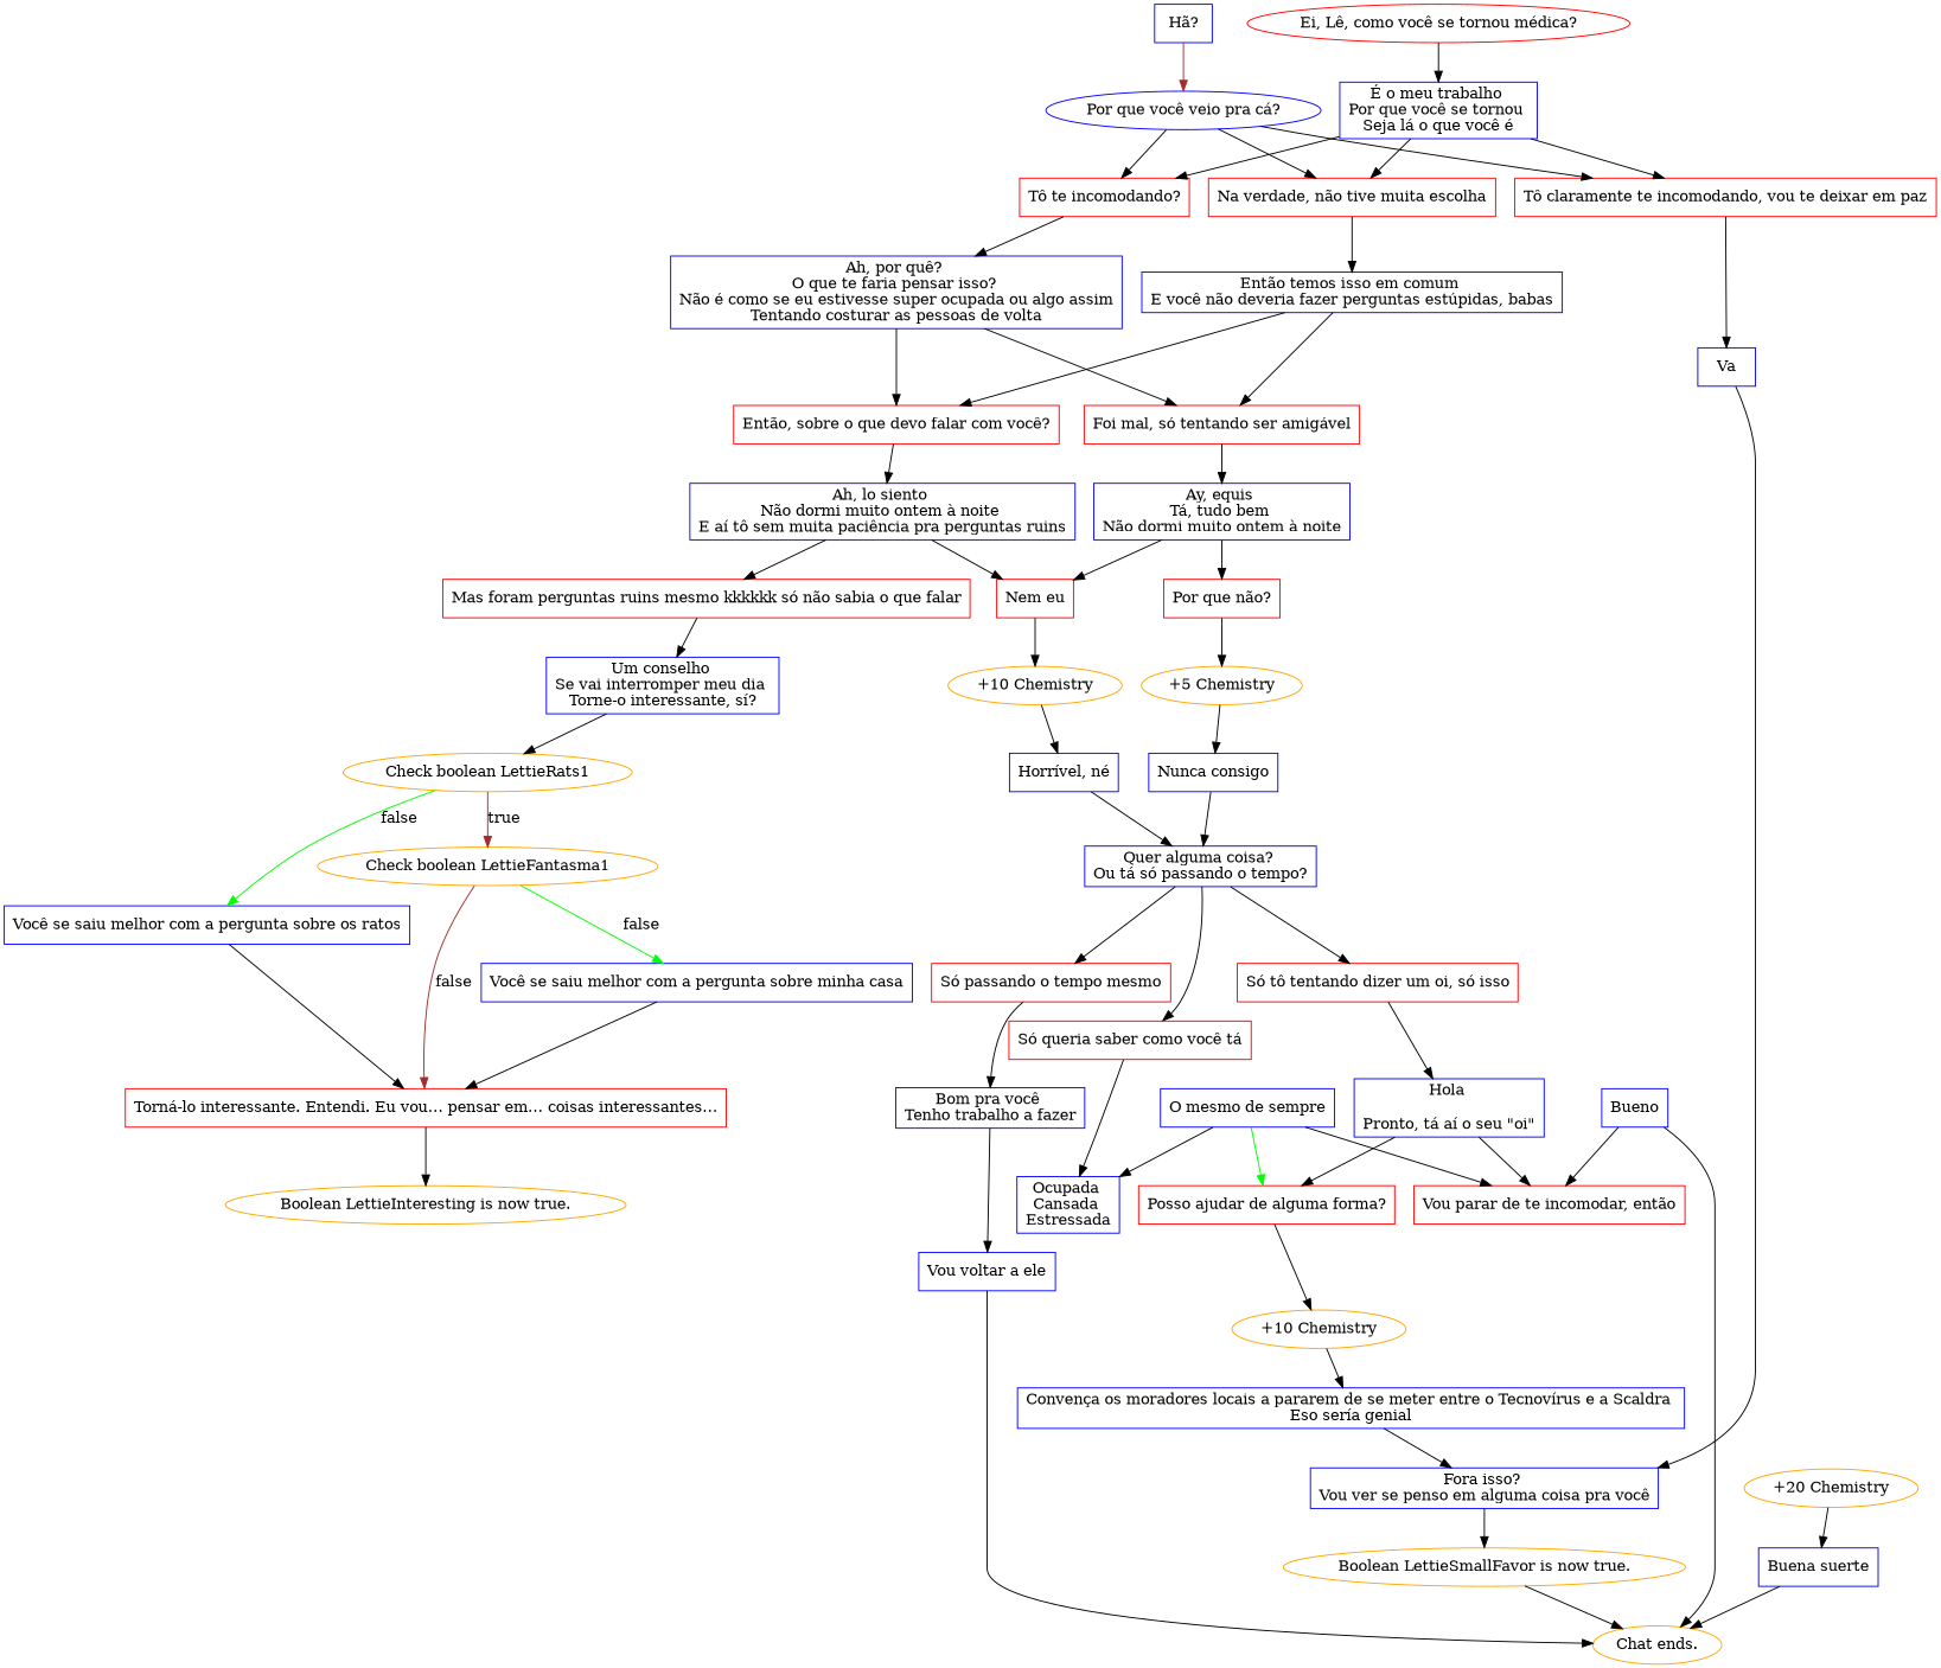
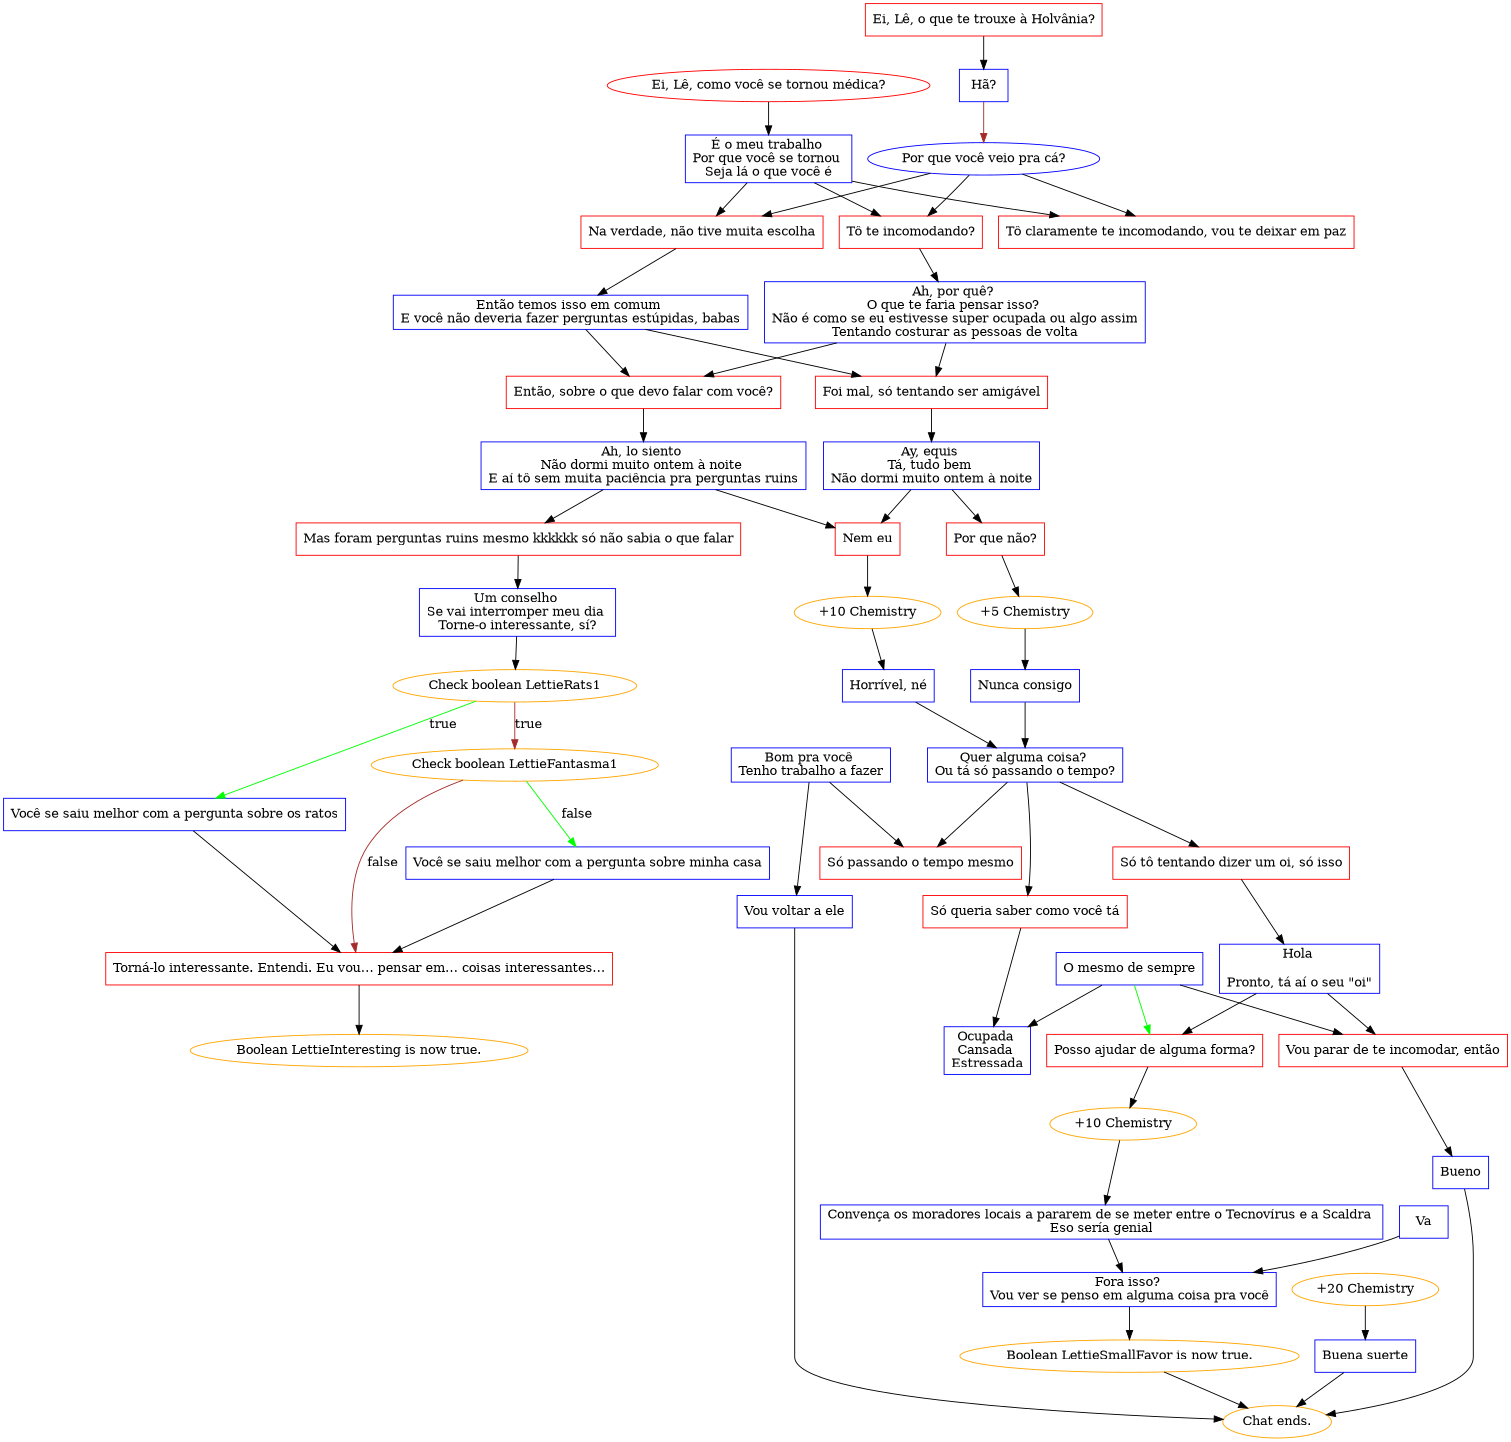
  digraph {
    node [color=blue shape=box]
    n1 [color=red label="Ei, Lê, como você se tornou médica?" shape=ellipse]
    n2 [label="É o meu trabalho \nPor que você se tornou \nSeja lá o que você é"]
+   n3 [color=red label="Ei, Lê, o que te trouxe à Holvânia?"]
    n4 [label="Hã?"]
    n5 [color=red label="Na verdade, não tive muita escolha"]
    n6 [color=red label="Tô te incomodando?"]
    n7 [color=red label="Tô claramente te incomodando, vou te deixar em paz"]
    n8 [label="Por que você veio pra cá?" shape=ellipse]
    n9 [label="Então temos isso em comum \nE você não deveria fazer perguntas estúpidas, babas"]
    n10 [label="Ah, por quê? \nO que te faria pensar isso? \nNão é como se eu estivesse super ocupada ou algo assim\nTentando costurar as pessoas de volta"]
    n11 [label=Va]
    n12 [color=red label="Então, sobre o que devo falar com você?"]
    n13 [color=red label="Foi mal, só tentando ser amigável"]
    n14 [label="Fora isso? \nVou ver se penso em alguma coisa pra você"]
    n15 [label="Ah, lo siento \nNão dormi muito ontem à noite \nE aí tô sem muita paciência pra perguntas ruins"]
    n16 [label="Ay, equis \nTá, tudo bem \nNão dormi muito ontem à noite"]
    "Chat ends." [color=orange shape=""]
    n18 [color=red label="Nem eu"]
    n19 [color=red label="Mas foram perguntas ruins mesmo kkkkkk só não sabia o que falar"]
    n20 [color=red label="Por que não?"]
    n21 [color=orange label="+10 Chemistry" shape=""]
    n22 [label="Um conselho \nSe vai interromper meu dia \nTorne-o interessante, sí?"]
    n23 [color=orange label="+5 Chemistry" shape=""]
    n24 [label="Horrível, né"]
    n25 [color=orange label="Check boolean LettieRats1" shape=""]
    n26 [label="Nunca consigo"]
    n27 [label="Quer alguma coisa? \nOu tá só passando o tempo?"]
    n28 [label="Você se saiu melhor com a pergunta sobre os ratos"]
    n29 [color=orange label="Check boolean LettieFantasma1" shape=""]
    n30 [color=red label="Só tô tentando dizer um oi, só isso"]
    n31 [color=red label="Só queria saber como você tá"]
    n32 [color=red label="Só passando o tempo mesmo"]
    n33 [color=red label="Torná-lo interessante. Entendi. Eu vou… pensar em… coisas interessantes…"]
    n34 [label="Você se saiu melhor com a pergunta sobre minha casa"]
    n35 [label="Hola \n\nPronto, tá aí o seu \"oi\""]
    n36 [label="Ocupada \nCansada \nEstressada"]
    n37 [label="Bom pra você \nTenho trabalho a fazer"]
    n38 [color=orange label="Boolean LettieInteresting is now true." shape=""]
    n39 [color=red label="Vou parar de te incomodar, então"]
    n40 [color=red label="Posso ajudar de alguma forma?"]
    n41 [label="Vou voltar a ele"]
    n42 [label=Bueno]
    n43 [color=orange label="+10 Chemistry" shape=""]
    n44 [label="O mesmo de sempre"]
    n45 [color=orange label="+20 Chemistry" shape=""]
    n46 [label="Buena suerte"]
    n47 [label="Convença os moradores locais a pararem de se meter entre o Tecnovírus e a Scaldra \nEso sería genial"]
    n48 [color=orange label="Boolean LettieSmallFavor is now true." shape=""]
    n1 -> n2
    n2 -> n5
    n2 -> n6
    n2 -> n7
+   n3 -> n4
    n4 -> n8 [color=brown]
    n5 -> n9
    n6 -> n10
-   n7 -> n11
    n8 -> n5
    n8 -> n6
    n8 -> n7
    n9 -> n12
    n9 -> n13
    n10 -> n12
    n10 -> n13
    n11 -> n14
    n12 -> n15
    n13 -> n16
    n14 -> n48
    n15 -> n18
    n15 -> n19
    n16 -> n18
    n16 -> n20
    n18 -> n21
    n19 -> n22
    n20 -> n23
    n21 -> n24
    n22 -> n25
    n23 -> n26
    n24 -> n27
-   n25 -> n28 [color=green label=false]
+   n25 -> n28 [color=green label=true]
    n25 -> n29 [color=brown label=true]
    n26 -> n27
    n27 -> n30
    n27 -> n31
    n27 -> n32
    n28 -> n33
    n29 -> n33 [color=brown label=false]
    n29 -> n34 [color=green label=false]
    n30 -> n35
    n31 -> n36
-   n32 -> n37
+   n37 -> n32
    n33 -> n38
    n34 -> n33
    n35 -> n39
    n35 -> n40
    n37 -> n41
-   n42 -> n39
+   n39 -> n42
    n40 -> n43
    n41 -> "Chat ends."
    n42 -> "Chat ends."
    n43 -> n47
    n44 -> n36
    n44 -> n39
    n44 -> n40 [color=green]
    n45 -> n46
    n46 -> "Chat ends."
    n47 -> n14
    n48 -> "Chat ends."
  }
